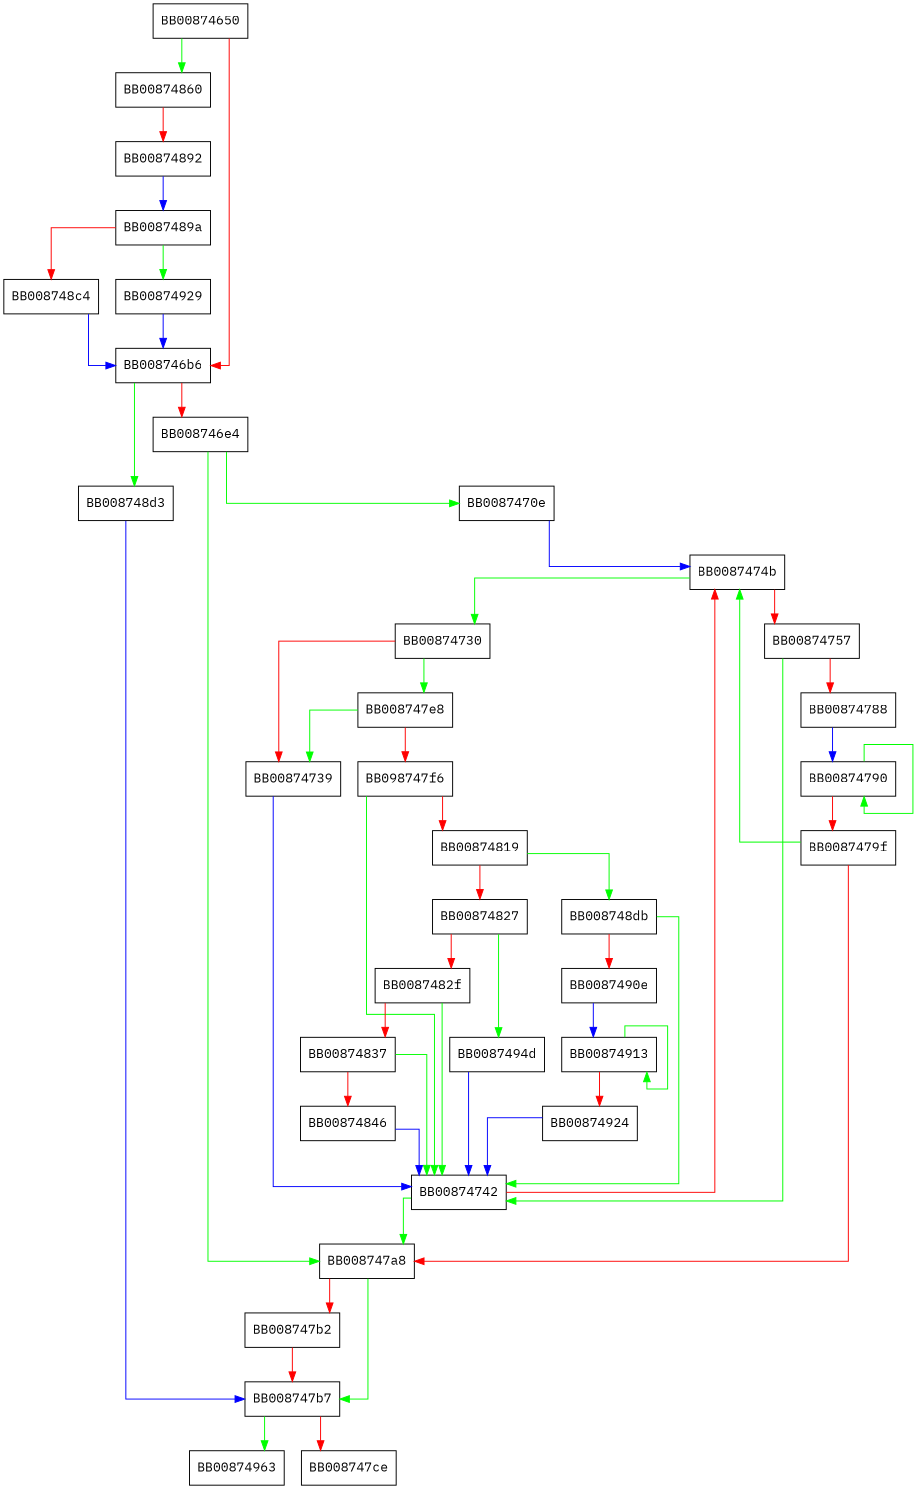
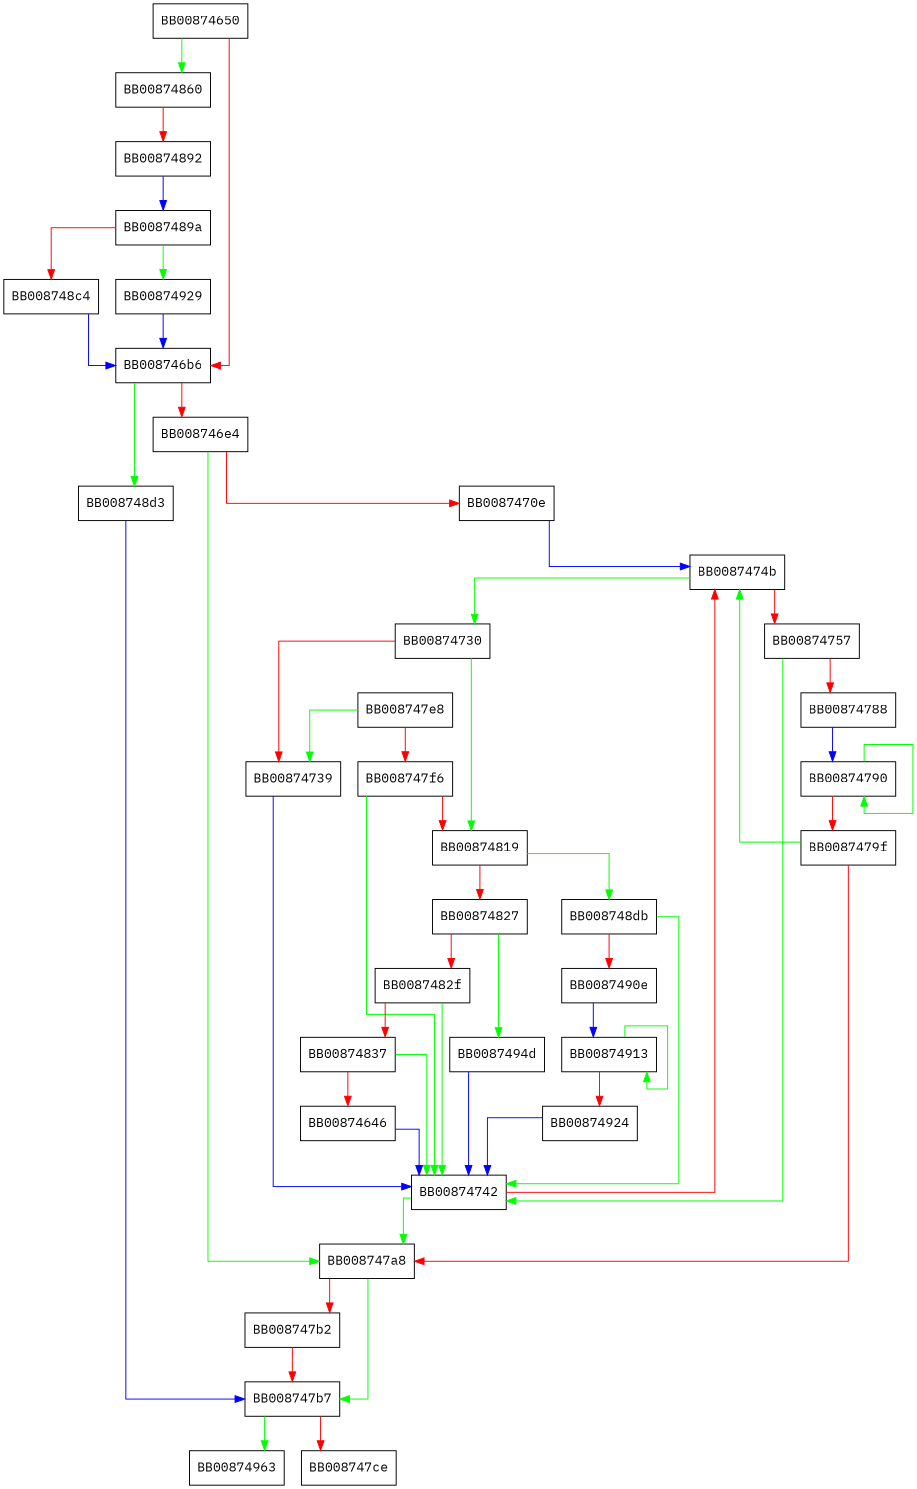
  digraph {
    fontname="IBM Plex Mono"
    splines=ortho
    node [fontname="IBM Plex Mono" shape=box]
    edge [color=red fontname="IBM Plex Mono"]
    BB00874650
    BB00874860
    BB008746b6
    BB00874892
    BB008748d3
    BB008746e4
    BB0087489a
    BB008747b7
    BB008747a8
    BB0087470e
    BB00874963
    BB008747ce
    BB008747b2
    BB0087474b
    BB00874730
    BB00874757
    BB008747e8
    BB00874739
    BB00874742
    BB00874788
-   BB008747f6 [label=BB098747f6]
+   BB008747f6
    BB00874819
    BB00874790
    BB0087479f
    BB008748db
    BB00874827
    BB0087490e
    BB0087494d
    BB0087482f
    BB00874913
    BB00874837
-   BB00874846
+   BB00874846 [label=BB00874646]
    BB00874929
    n34 [label=BB008748c4]
    BB00874924
    BB00874650 -> BB00874860 [color=green]
    BB00874650 -> BB008746b6
    BB00874860 -> BB00874892
    BB008746b6 -> BB008748d3 [color=green]
    BB008746b6 -> BB008746e4
    BB00874892 -> BB0087489a [color=blue]
    BB008748d3 -> BB008747b7 [color=blue]
    BB008746e4 -> BB008747a8 [color=green]
-   BB008746e4 -> BB0087470e [color=green]
+   BB008746e4 -> BB0087470e
    BB0087489a -> BB00874929 [color=green]
    BB0087489a -> n34
    BB008747b7 -> BB00874963 [color=green]
    BB008747b7 -> BB008747ce
    BB008747a8 -> BB008747b7 [color=green]
    BB008747a8 -> BB008747b2
    BB0087470e -> BB0087474b [color=blue]
    BB008747b2 -> BB008747b7
    BB0087474b -> BB00874730 [color=green]
    BB0087474b -> BB00874757
-   BB00874730 -> BB008747e8 [color=green]
+   BB00874730 -> BB00874819 [color=green]
    BB00874730 -> BB00874739
    BB00874757 -> BB00874742 [color=green]
    BB00874757 -> BB00874788
    BB008747e8 -> BB00874739 [color=green]
    BB008747e8 -> BB008747f6
    BB00874739 -> BB00874742 [color=blue]
    BB00874742 -> BB008747a8 [color=green]
    BB00874742 -> BB0087474b
    BB00874788 -> BB00874790 [color=blue]
    BB008747f6 -> BB00874742 [color=green]
    BB008747f6 -> BB00874819
    BB00874819 -> BB008748db [color=green]
    BB00874819 -> BB00874827
    BB00874790 -> BB00874790 [color=green]
    BB00874790 -> BB0087479f
    BB0087479f -> BB008747a8
    BB0087479f -> BB0087474b [color=green]
    BB008748db -> BB00874742 [color=green]
    BB008748db -> BB0087490e
    BB00874827 -> BB0087494d [color=green]
    BB00874827 -> BB0087482f
    BB0087490e -> BB00874913 [color=blue]
    BB0087494d -> BB00874742 [color=blue]
    BB0087482f -> BB00874742 [color=green]
    BB0087482f -> BB00874837
    BB00874913 -> BB00874913 [color=green]
    BB00874913 -> BB00874924
    BB00874837 -> BB00874742 [color=green]
    BB00874837 -> BB00874846
    BB00874846 -> BB00874742 [color=blue]
    BB00874929 -> BB008746b6 [color=blue]
    n34 -> BB008746b6 [color=blue]
    BB00874924 -> BB00874742 [color=blue]
  }
